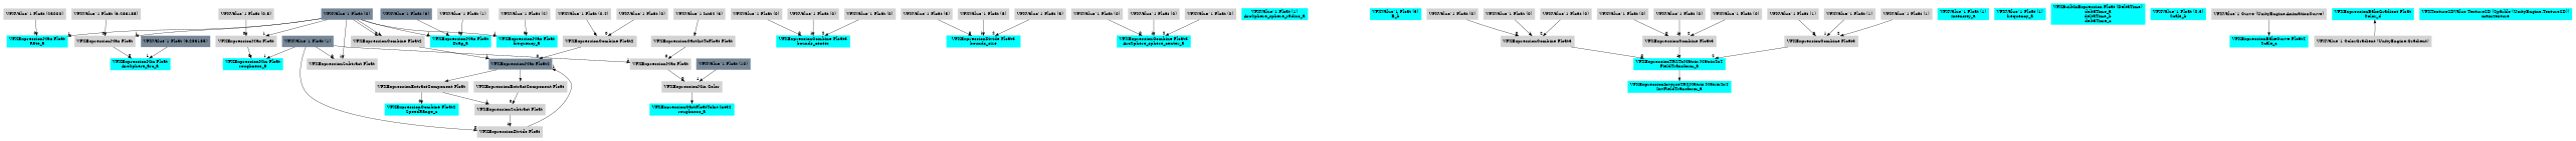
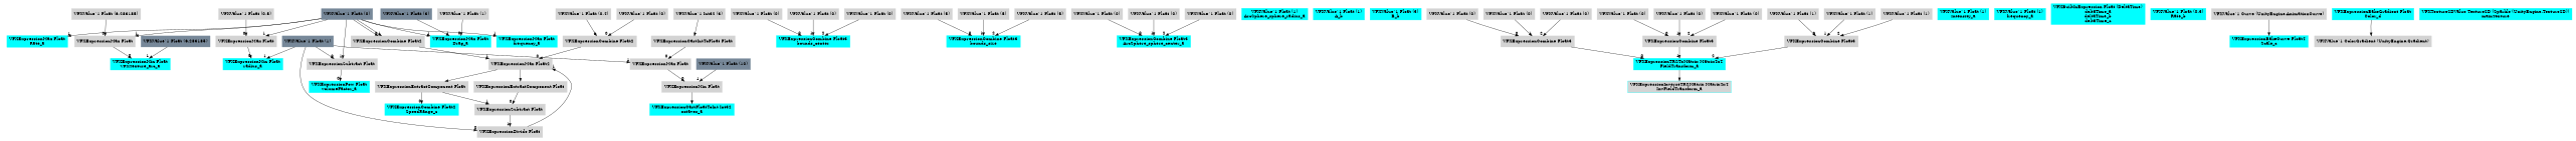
  digraph {
    fontname="DejaVu Serif"
    node [color=lightgray fontname="DejaVu Serif" shape=box style=filled]
    edge [fontname="DejaVu Serif" headlabel=0]
    n1 [color=cyan label="VFXExpressionMax Float\nRate_a"]
-   n2 [label="VFXValue`1 Float (25000)"]
    n3 [color=lightslategray label="VFXValue`1 Float (0)"]
    n4 [label="VFXExpressionMax Float"]
    n5 [label="VFXExpressionSubtract Float"]
    n6 [color=cyan label="VFXExpressionMax Float\nDrag_a"]
    n7 [label="VFXExpressionMax Float"]
    n8 [color=cyan label="VFXExpressionMax Float\nfrequency_a"]
    n9 [label="VFXExpressionCombine Float2"]
-   n10 [color=cyan label="VFXExpressionMin Float\nArcSphere_arc_a"]
-   n12 [color=cyan label="VFXExpressionMin Float\nroughness_a"]
-   n13 [label="VFXExpressionMax Float2" fillcolor=lightslategray]
+   n10 [color=cyan label="VFXExpressionMin Float\nVFXTexture_arc_a"]
+   n11 [color=cyan label="VFXExpressionPow Float\nvolumeFactor_a"]
+   n12 [color=cyan label="VFXExpressionMin Float\nradius_a"]
+   n13 [label="VFXExpressionMax Float2"]
    n14 [color=cyan label="VFXExpressionCombine Float3\nbounds_center"]
    n15 [label="VFXValue`1 Float (0)"]
    n16 [label="VFXValue`1 Float (0)"]
    n17 [label="VFXValue`1 Float (0)"]
-   n18 [color=cyan label="VFXExpressionDivide Float3\nbounds_size"]
+   n18 [color=cyan label="VFXExpressionCombine Float3\nbounds_size"]
    n19 [label="VFXValue`1 Float (5)"]
    n20 [label="VFXValue`1 Float (5)"]
    n21 [label="VFXValue`1 Float (5)"]
    n22 [color=cyan label="VFXExpressionCombine Float3\nArcSphere_sphere_center_a"]
    n23 [label="VFXValue`1 Float (0)"]
    n24 [label="VFXValue`1 Float (0)"]
    n25 [label="VFXValue`1 Float (0)"]
    n26 [color=cyan label="VFXValue`1 Float (1)\nArcSphere_sphere_radius_a"]
    n27 [label="VFXValue`1 Float (6.283185)"]
    n28 [color=lightslategray label="VFXValue`1 Float (6.283185)"]
    n29 [color=lightslategray label="VFXValue`1 Float (1)"]
    n30 [label="VFXExpressionMax Float"]
    n31 [label="VFXExpressionDivide Float"]
-   n32 [label="VFXExpressionMin Color"]
+   n32 [label="VFXExpressionMin Float"]
    n33 [color=lightslategray label="VFXValue`1 Float (3)"]
+   n34 [color=cyan label="VFXValue`1 Float (1)\nA_b"]
    n35 [color=cyan label="VFXValue`1 Float (3)\nB_b"]
-   n36 [color=cyan label="VFXExpressionInverseTRSMatrix Matrix4x4\nInvFieldTransform_a"]
+   n36 [color=cyan label="VFXExpressionInverseTRSMatrix Matrix4x4\nInvFieldTransform_a" fillcolor=lightgray]
    n37 [color=cyan label="VFXExpressionTRSToMatrix Matrix4x4\nFieldTransform_a"]
    n38 [label="VFXExpressionCombine Float3"]
    n39 [label="VFXValue`1 Float (0)"]
    n40 [label="VFXValue`1 Float (0)"]
    n41 [label="VFXValue`1 Float (0)"]
    n42 [label="VFXExpressionCombine Float3"]
    n43 [label="VFXValue`1 Float (0)"]
    n44 [label="VFXValue`1 Float (0)"]
    n45 [label="VFXValue`1 Float (0)"]
    n46 [label="VFXExpressionCombine Float3"]
    n47 [label="VFXValue`1 Float (1)"]
    n48 [label="VFXValue`1 Float (1)"]
    n49 [label="VFXValue`1 Float (1)"]
    n50 [color=cyan label="VFXValue`1 Float (1)\nIntensity_a"]
    n51 [label="VFXValue`1 Float (1)"]
    n52 [color=cyan label="VFXValue`1 Float (1)\nfrequency_a"]
    n53 [label="VFXValue`1 Float (0.5)"]
-   n54 [label="VFXValue`1 Float (2)"]
-   n55 [color=cyan label="VFXExpressionCastFloatToInt Int32\nroughness_a"]
+   n55 [color=cyan label="VFXExpressionCastFloatToInt Int32\noctaves_a"]
    n56 [label="VFXExpressionCastIntToFloat Float"]
    n57 [label="VFXValue`1 Int32 (3)"]
    n58 [color=lightslategray label="VFXValue`1 Float (10)"]
    n59 [color=cyan label="VFXBuiltInExpression Float (DeltaTime)\ndeltaTime_a\ndeltaTime_b\ndeltaTime_c"]
-   n60 [color=cyan label="VFXValue`1 Float (0.3)\nScale_b"]
+   n60 [color=cyan label="VFXValue`1 Float (0.3)\nRate_b"]
    n61 [color=cyan label="VFXExpressionBakeCurve Float4\nScale_c"]
    n62 [label="VFXValue`1 Curve (UnityEngine.AnimationCurve)"]
    n63 [color=cyan label="VFXExpressionCombine Float2\nSpeedRange_c"]
    n64 [label="VFXExpressionExtractComponent Float"]
    n65 [label="VFXExpressionSubtract Float"]
    n66 [label="VFXExpressionExtractComponent Float"]
    n67 [label="VFXExpressionCombine Float2"]
    n68 [label="VFXValue`1 Float (0)"]
    n69 [label="VFXValue`1 Float (0.4)"]
    n70 [color=cyan label="VFXExpressionBakeGradient Float\nColor_d"]
    n71 [label="VFXValue`1 ColorGradient (UnityEngine.Gradient)"]
    n72 [color=cyan label="VFXTexture2DValue Texture2D (Sparkle (UnityEngine.Texture2D))\nmainTexture"]
-   n2 -> n1
    n3 -> n1 [headlabel=1]
    n3 -> n4 [headlabel=1]
    n3 -> n5 [headlabel=1]
    n3 -> n6 [headlabel=1]
    n3 -> n7 [headlabel=1]
    n3 -> n8 [headlabel=1]
    n3 -> n9
    n3 -> n9 [headlabel=1]
    n4 -> n10
+   n5 -> n11
    n7 -> n12
    n9 -> n13 [headlabel=1]
    n13 -> n64 [headlabel=""]
    n13 -> n66 [headlabel=""]
    n15 -> n14
    n16 -> n14 [headlabel=1]
    n17 -> n14 [headlabel=2]
    n19 -> n18
    n20 -> n18 [headlabel=1]
    n21 -> n18 [headlabel=2]
    n23 -> n22
    n24 -> n22 [headlabel=1]
    n25 -> n22 [headlabel=2]
    n27 -> n4
    n28 -> n10 [headlabel=1]
    n29 -> n5
    n29 -> n12 [headlabel=1]
    n29 -> n30 [headlabel=1]
    n29 -> n31
    n30 -> n32
    n31 -> n13 [headlabel=1]
    n32 -> n55 [headlabel=""]
    n33 -> n6 [headlabel=1]
    n37 -> n36 [headlabel=""]
    n38 -> n37
    n39 -> n38
    n40 -> n38 [headlabel=1]
    n41 -> n38 [headlabel=2]
    n42 -> n37 [headlabel=1]
    n43 -> n42
    n44 -> n42 [headlabel=1]
    n45 -> n42 [headlabel=2]
    n46 -> n37 [headlabel=2]
    n47 -> n46
    n48 -> n46 [headlabel=1]
    n49 -> n46 [headlabel=2]
    n51 -> n6
    n53 -> n7
-   n54 -> n8
    n56 -> n30
    n57 -> n56 [headlabel=""]
    n58 -> n32 [headlabel=1]
    n62 -> n61 [headlabel=""]
    n64 -> n63
    n64 -> n65 [headlabel=1]
    n65 -> n31 [headlabel=1]
    n66 -> n65
    n67 -> n13
    n68 -> n67
    n69 -> n67 [headlabel=1]
-   n71 -> n70 [headlabel=""]
+   n70 -> n71 [headlabel=""]
  }
